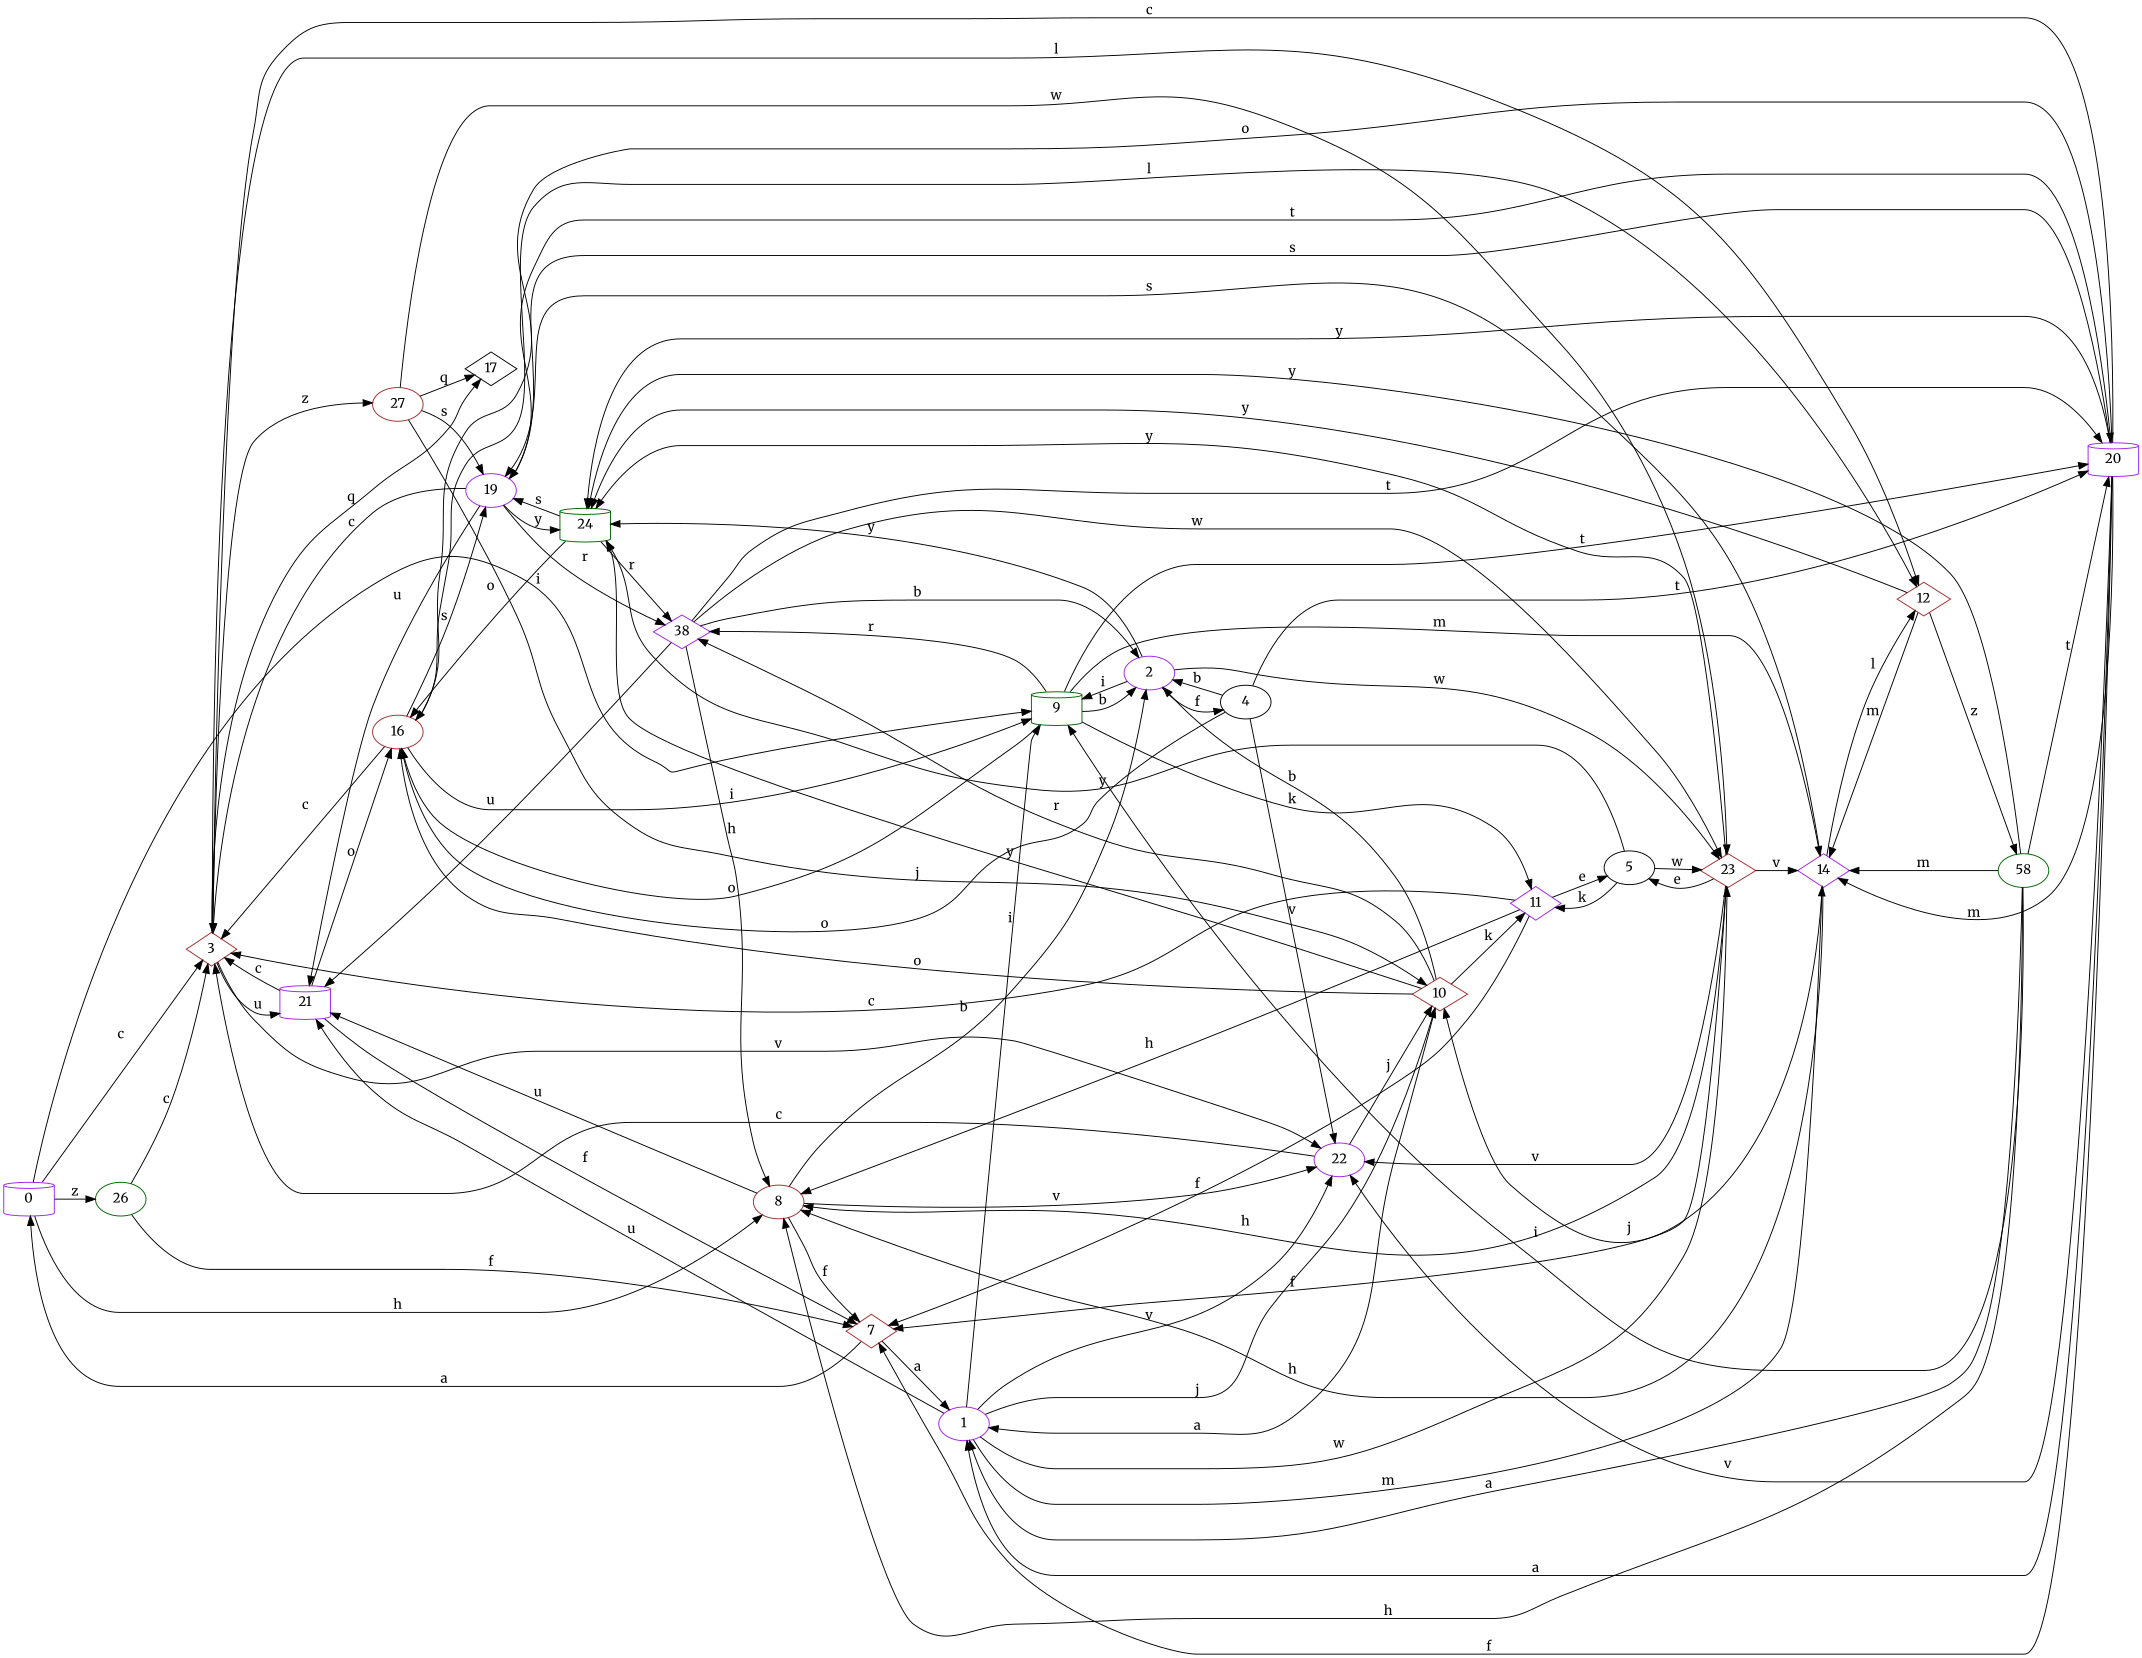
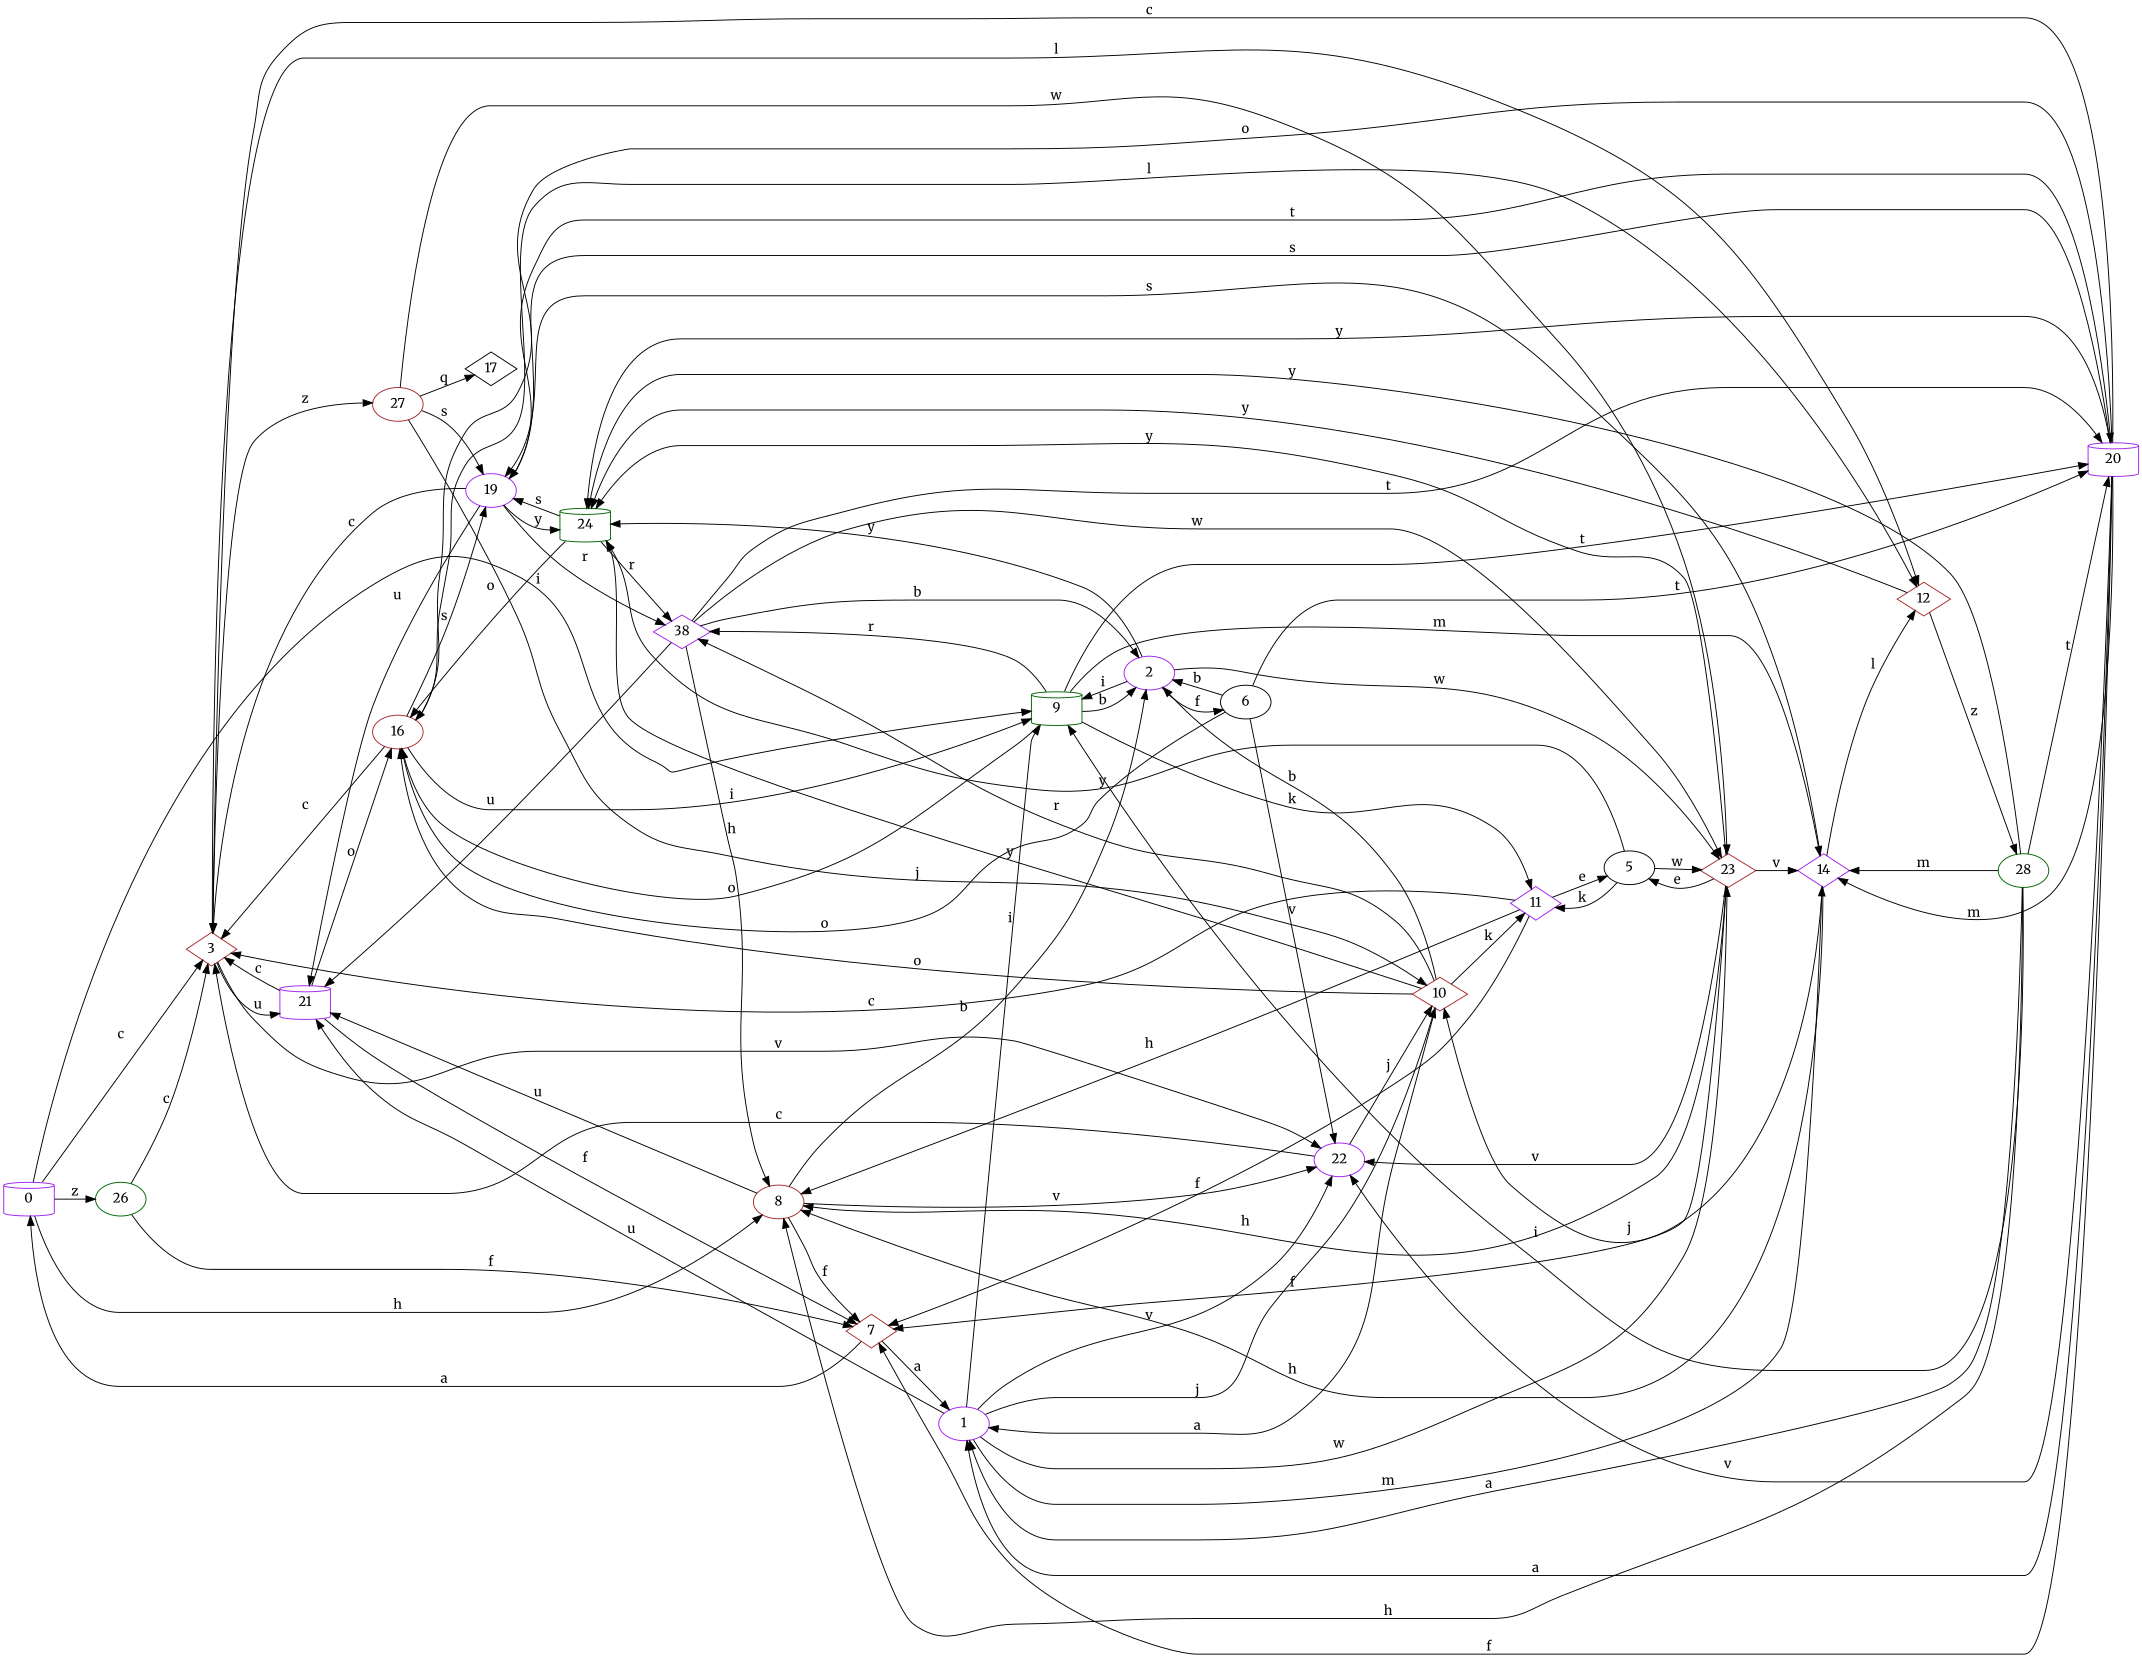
  strict digraph {
    fontname=Merriweather
    rankdir=LR
    node [color=purple fontname=Merriweather shape=ellipse]
    edge [fontname=Merriweather]
    0 [shape=cylinder]
    3 [color=brown shape=diamond]
    8 [color=brown]
    9 [color=darkgreen shape=cylinder]
    26 [color=darkgreen]
    21 [shape=cylinder]
    22
    12 [color=brown shape=diamond]
    17 [color=black shape=diamond]
    27 [color=brown]
    2
    7 [color=brown shape=diamond]
    14 [shape=diamond]
    11 [shape=diamond]
    16 [color=brown]
    20 [shape=cylinder]
    n17 [label=38 shape=diamond]
    1
    10 [color=brown shape=diamond]
    23 [color=brown shape=diamond]
    24 [color=darkgreen shape=cylinder]
    19
    5 [color=black]
-   6 [color=black label=4]
-   28 [color=darkgreen label=58]
+   6 [color=black]
+   28 [color=darkgreen]
    0 -> 3 [label=c]
    0 -> 8 [label=h]
    0 -> 9 [label=i]
    0 -> 26 [label=z]
    3 -> 21 [label=u]
    3 -> 22 [label=v]
    3 -> 12 [label=l]
-   3 -> 17 [label=q]
    3 -> 27 [label=z]
    8 -> 21 [label=u]
    8 -> 22 [label=v]
    8 -> 2 [label=b]
    8 -> 7 [label=f]
    9 -> 2 [label=b]
    9 -> 14 [label=m]
    9 -> 11 [label=k]
    9 -> 16 [label=o]
    9 -> 20 [label=t]
    9 -> n17 [label=r]
    26 -> 3 [label=c]
    26 -> 7 [label=f]
    21 -> 3 [label=c]
    21 -> 7 [label=f]
    21 -> 16 [label=o]
    22 -> 3 [label=c]
    22 -> 10 [label=j]
-   12 -> 14 [label=m]
    12 -> 24 [label=y]
    12 -> 28 [label=z]
    27 -> 17 [label=q]
    27 -> 10 [label=j]
    27 -> 23 [label=w]
    27 -> 19 [label=s]
    2 -> 9 [label=i]
    2 -> 23 [label=w]
    2 -> 24 [label=y]
    2 -> 6 [label=f]
    7 -> 0 [label=a]
    7 -> 1 [label=a]
    14 -> 8 [label=h]
    14 -> 12 [label=l]
    14 -> 10 [label=j]
    14 -> 19 [label=s]
    11 -> 3 [label=c]
    11 -> 8 [label=h]
    11 -> 7 [label=f]
    11 -> 5 [label=e]
    16 -> 3 [label=c]
    16 -> 9 [label=i]
    16 -> 12 [label=l]
    16 -> 19 [label=s]
    20 -> 3 [label=c]
    20 -> 22 [label=v]
    20 -> 7 [label=f]
    20 -> 14 [label=m]
    20 -> 16 [label=o]
    20 -> 1 [label=a]
    20 -> 24 [label=y]
    20 -> 19 [label=s]
    n17 -> 8 [label=h]
    n17 -> 21 [label=u]
    n17 -> 2 [label=b]
    n17 -> 20 [label=t]
    n17 -> 23 [label=w]
    1 -> 9 [label=i]
    1 -> 21 [label=u]
    1 -> 22 [label=v]
    1 -> 14 [label=m]
    1 -> 10 [label=j]
    1 -> 23 [label=w]
    10 -> 2 [label=b]
    10 -> 11 [label=k]
    10 -> 16 [label=o]
    10 -> n17 [label=r]
    10 -> 1 [label=a]
    10 -> 24 [label=y]
    23 -> 8 [label=h]
    23 -> 22 [label=v]
    23 -> 7 [label=f]
    23 -> 14 [label=v]
    23 -> 24 [label=y]
    23 -> 5 [label=e]
    24 -> 16 [label=o]
    24 -> n17 [label=r]
    24 -> 19 [label=s]
    19 -> 3 [label=c]
    19 -> 21 [label=u]
    19 -> 20 [label=t]
    19 -> n17 [label=r]
    19 -> 24 [label=y]
    5 -> 11 [label=k]
    5 -> 23 [label=w]
    5 -> 24 [label=y]
    6 -> 22 [label=v]
    6 -> 2 [label=b]
    6 -> 16 [label=o]
    6 -> 20 [label=t]
    28 -> 8 [label=h]
    28 -> 9 [label=i]
    28 -> 14 [label=m]
    28 -> 20 [label=t]
    28 -> 1 [label=a]
    28 -> 24 [label=y]
  }
